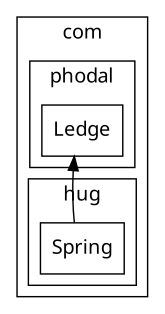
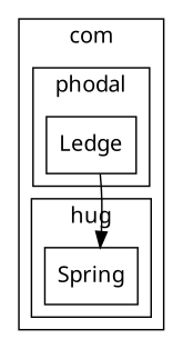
  digraph {
    fontname="Noto Sans"
    node [shape=box fontname="Noto Sans"]
    n1 [label=Ledge]
    n2 [label=Spring]
    subgraph cluster_1 {
      label=com
      subgraph cluster_2 {
        label=phodal
        n1
      }
      subgraph cluster_3 {
        label=hug
        n2
      }
    }
-   n2 -> n1 [fontname="Noto Sans"]
+   n1 -> n2 [fontname="Noto Sans"]
  }
